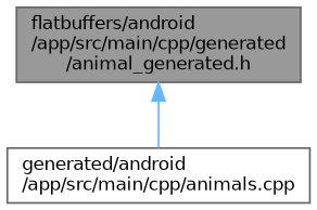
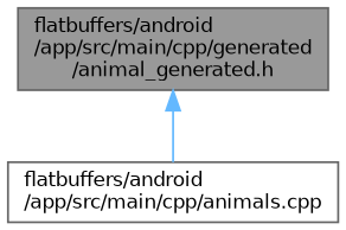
  digraph {
    node [fontname=Helvetica fontsize=10 shape=box style=filled]
    n1 [color=gray40 fillcolor=grey60 fontcolor=black height=0.2 label="flatbuffers/android\l/app/src/main/cpp/generated\l/animal_generated.h" width=0.4]
-   n2 [color=grey40 fillcolor=white height=0.2 label="generated/android\l/app/src/main/cpp/animals.cpp" width=0.4]
+   n2 [color=grey40 fillcolor=white height=0.2 label="flatbuffers/android\l/app/src/main/cpp/animals.cpp" width=0.4]
    n1 -> n2 [color=steelblue1 dir=back fontname=Helvetica fontsize=10 labelfontname=Helvetica labelfontsize=10 style=solid]
  }
